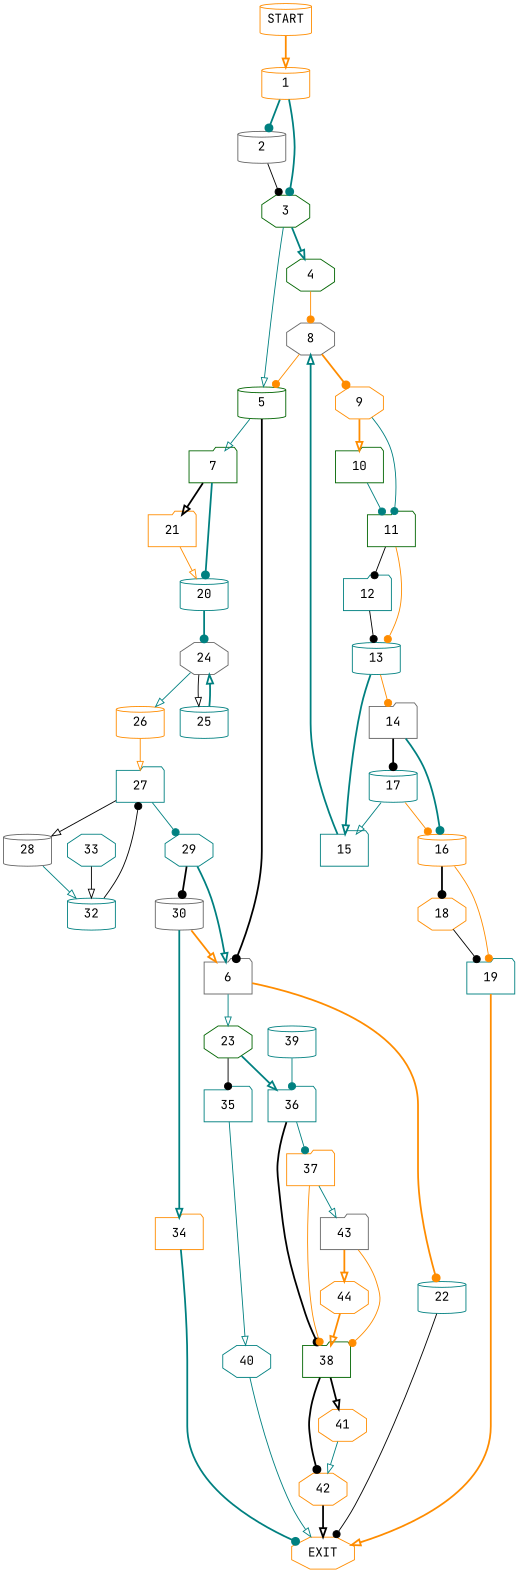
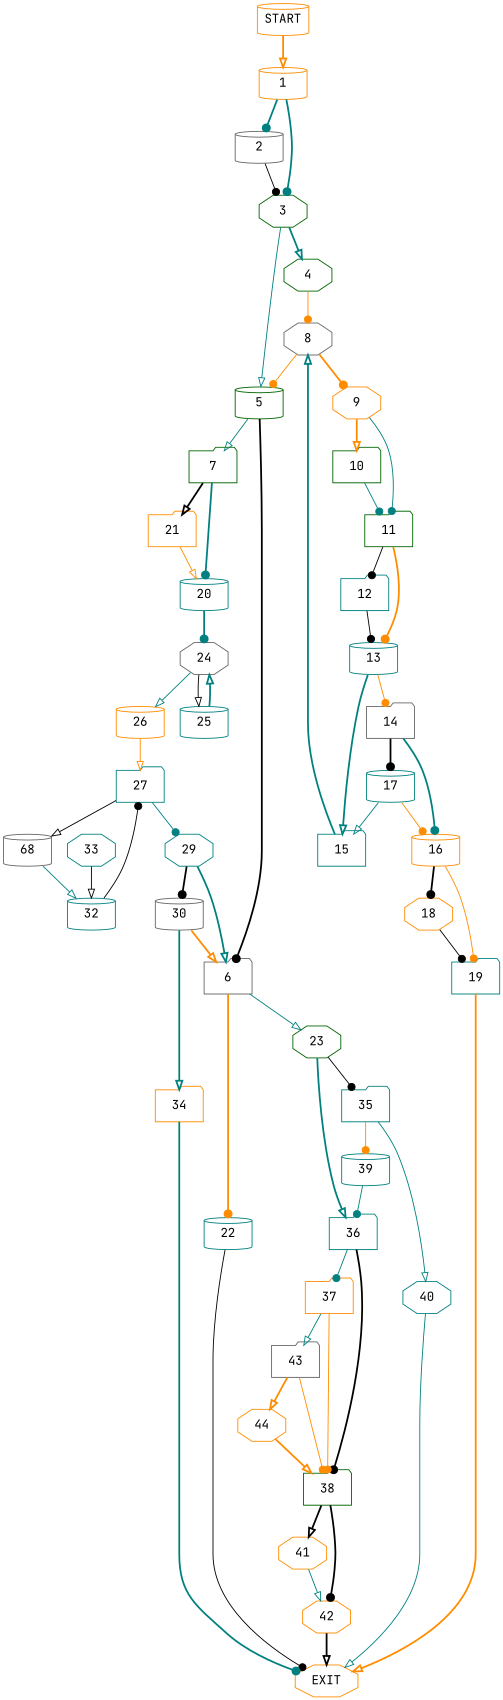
  digraph {
    fontname="JetBrains Mono"
    node [color=teal fontname="JetBrains Mono" shape=folder]
    edge [arrowhead=dot color=teal fontname="JetBrains Mono" style=solid]
    n1 [color=darkorange label=START shape=cylinder]
    1 [color=darkorange shape=cylinder]
    2 [color=gray40 shape=cylinder]
    3 [color=darkgreen shape=octagon]
    n5 [color=darkorange label=EXIT shape=octagon]
    4 [color=darkgreen shape=octagon]
    5 [color=darkgreen shape=cylinder]
    8 [color=gray40 shape=octagon]
    6 [color=gray40]
    7 [color=darkgreen]
    9 [color=darkorange shape=octagon]
    22 [shape=cylinder]
    23 [color=darkgreen shape=octagon]
    20 [shape=cylinder]
    21 [color=darkorange]
    35
    36
    24 [color=gray40 shape=octagon]
    10 [color=darkgreen]
    11 [color=darkgreen]
    12
    13 [shape=cylinder]
    14 [color=gray40]
    15
    16 [color=darkorange shape=cylinder]
    17 [shape=cylinder]
    18 [color=darkorange shape=octagon]
    19
    25 [shape=cylinder]
    26 [color=darkorange shape=cylinder]
    39 [shape=cylinder]
    40 [shape=octagon]
    37 [color=darkorange]
    38 [color=darkgreen]
    27
-   28 [color=gray40 shape=cylinder]
+   28 [color=gray40 shape=cylinder label=68]
    29 [shape=octagon]
    32 [shape=cylinder]
    30 [color=gray40 shape=cylinder]
    34 [color=darkorange]
    33 [shape=octagon]
    43 [color=gray40]
    41 [color=darkorange shape=octagon]
    42 [color=darkorange shape=octagon]
    44 [color=darkorange shape=octagon]
    n1 -> 1 [arrowhead=onormal color=darkorange style=bold]
    1 -> 2 [style=bold]
    1 -> 3 [style=bold]
    2 -> 3 [color=black]
    3 -> 4 [arrowhead=onormal style=bold]
    3 -> 5 [arrowhead=onormal]
    4 -> 8 [color=darkorange]
    5 -> 6 [color=black style=bold]
    5 -> 7 [arrowhead=onormal]
    8 -> 5 [color=darkorange]
    8 -> 9 [color=darkorange style=bold]
    6 -> 22 [color=darkorange style=bold]
    6 -> 23 [arrowhead=onormal]
    7 -> 20 [style=bold]
    7 -> 21 [arrowhead=onormal color=black style=bold]
    9 -> 10 [arrowhead=onormal color=darkorange style=bold]
    9 -> 11
    22 -> n5 [color=black]
    23 -> 35 [color=black]
    23 -> 36 [arrowhead=onormal style=bold]
    20 -> 24 [style=bold]
    21 -> 20 [arrowhead=onormal color=darkorange]
+   35 -> 39 [color=darkorange]
    35 -> 40 [arrowhead=onormal]
    36 -> 37
    36 -> 38 [color=black style=bold]
    24 -> 25 [arrowhead=onormal color=black]
    24 -> 26 [arrowhead=onormal]
    10 -> 11
    11 -> 12 [color=black]
-   11 -> 13 [color=darkorange]
+   11 -> 13 [color=darkorange style=bold]
    12 -> 13 [color=black]
    13 -> 14 [color=darkorange]
    13 -> 15 [arrowhead=onormal style=bold]
    14 -> 16 [style=bold]
    14 -> 17 [color=black style=bold]
    15 -> 8 [arrowhead=onormal style=bold]
    16 -> 18 [color=black style=bold]
    16 -> 19 [color=darkorange]
    17 -> 15 [arrowhead=onormal]
    17 -> 16 [color=darkorange]
    18 -> 19 [color=black]
    19 -> n5 [arrowhead=onormal color=darkorange style=bold]
    25 -> 24 [arrowhead=onormal style=bold]
    26 -> 27 [arrowhead=onormal color=darkorange]
    39 -> 36
    40 -> n5 [arrowhead=onormal]
    37 -> 38 [color=darkorange]
    37 -> 43 [arrowhead=onormal]
    38 -> 41 [arrowhead=onormal color=black style=bold]
    38 -> 42 [color=black style=bold]
    27 -> 28 [arrowhead=onormal color=black]
    27 -> 29
    28 -> 32 [arrowhead=onormal]
    29 -> 6 [arrowhead=onormal style=bold]
    29 -> 30 [color=black style=bold]
    32 -> 27 [color=black]
    30 -> 6 [arrowhead=onormal color=darkorange style=bold]
    30 -> 34 [arrowhead=onormal style=bold]
    34 -> n5 [style=bold]
    33 -> 32 [arrowhead=onormal color=black]
    43 -> 38 [color=darkorange]
    43 -> 44 [arrowhead=onormal color=darkorange style=bold]
    41 -> 42 [arrowhead=onormal]
    42 -> n5 [arrowhead=onormal color=black style=bold]
    44 -> 38 [arrowhead=onormal color=darkorange style=bold]
  }
